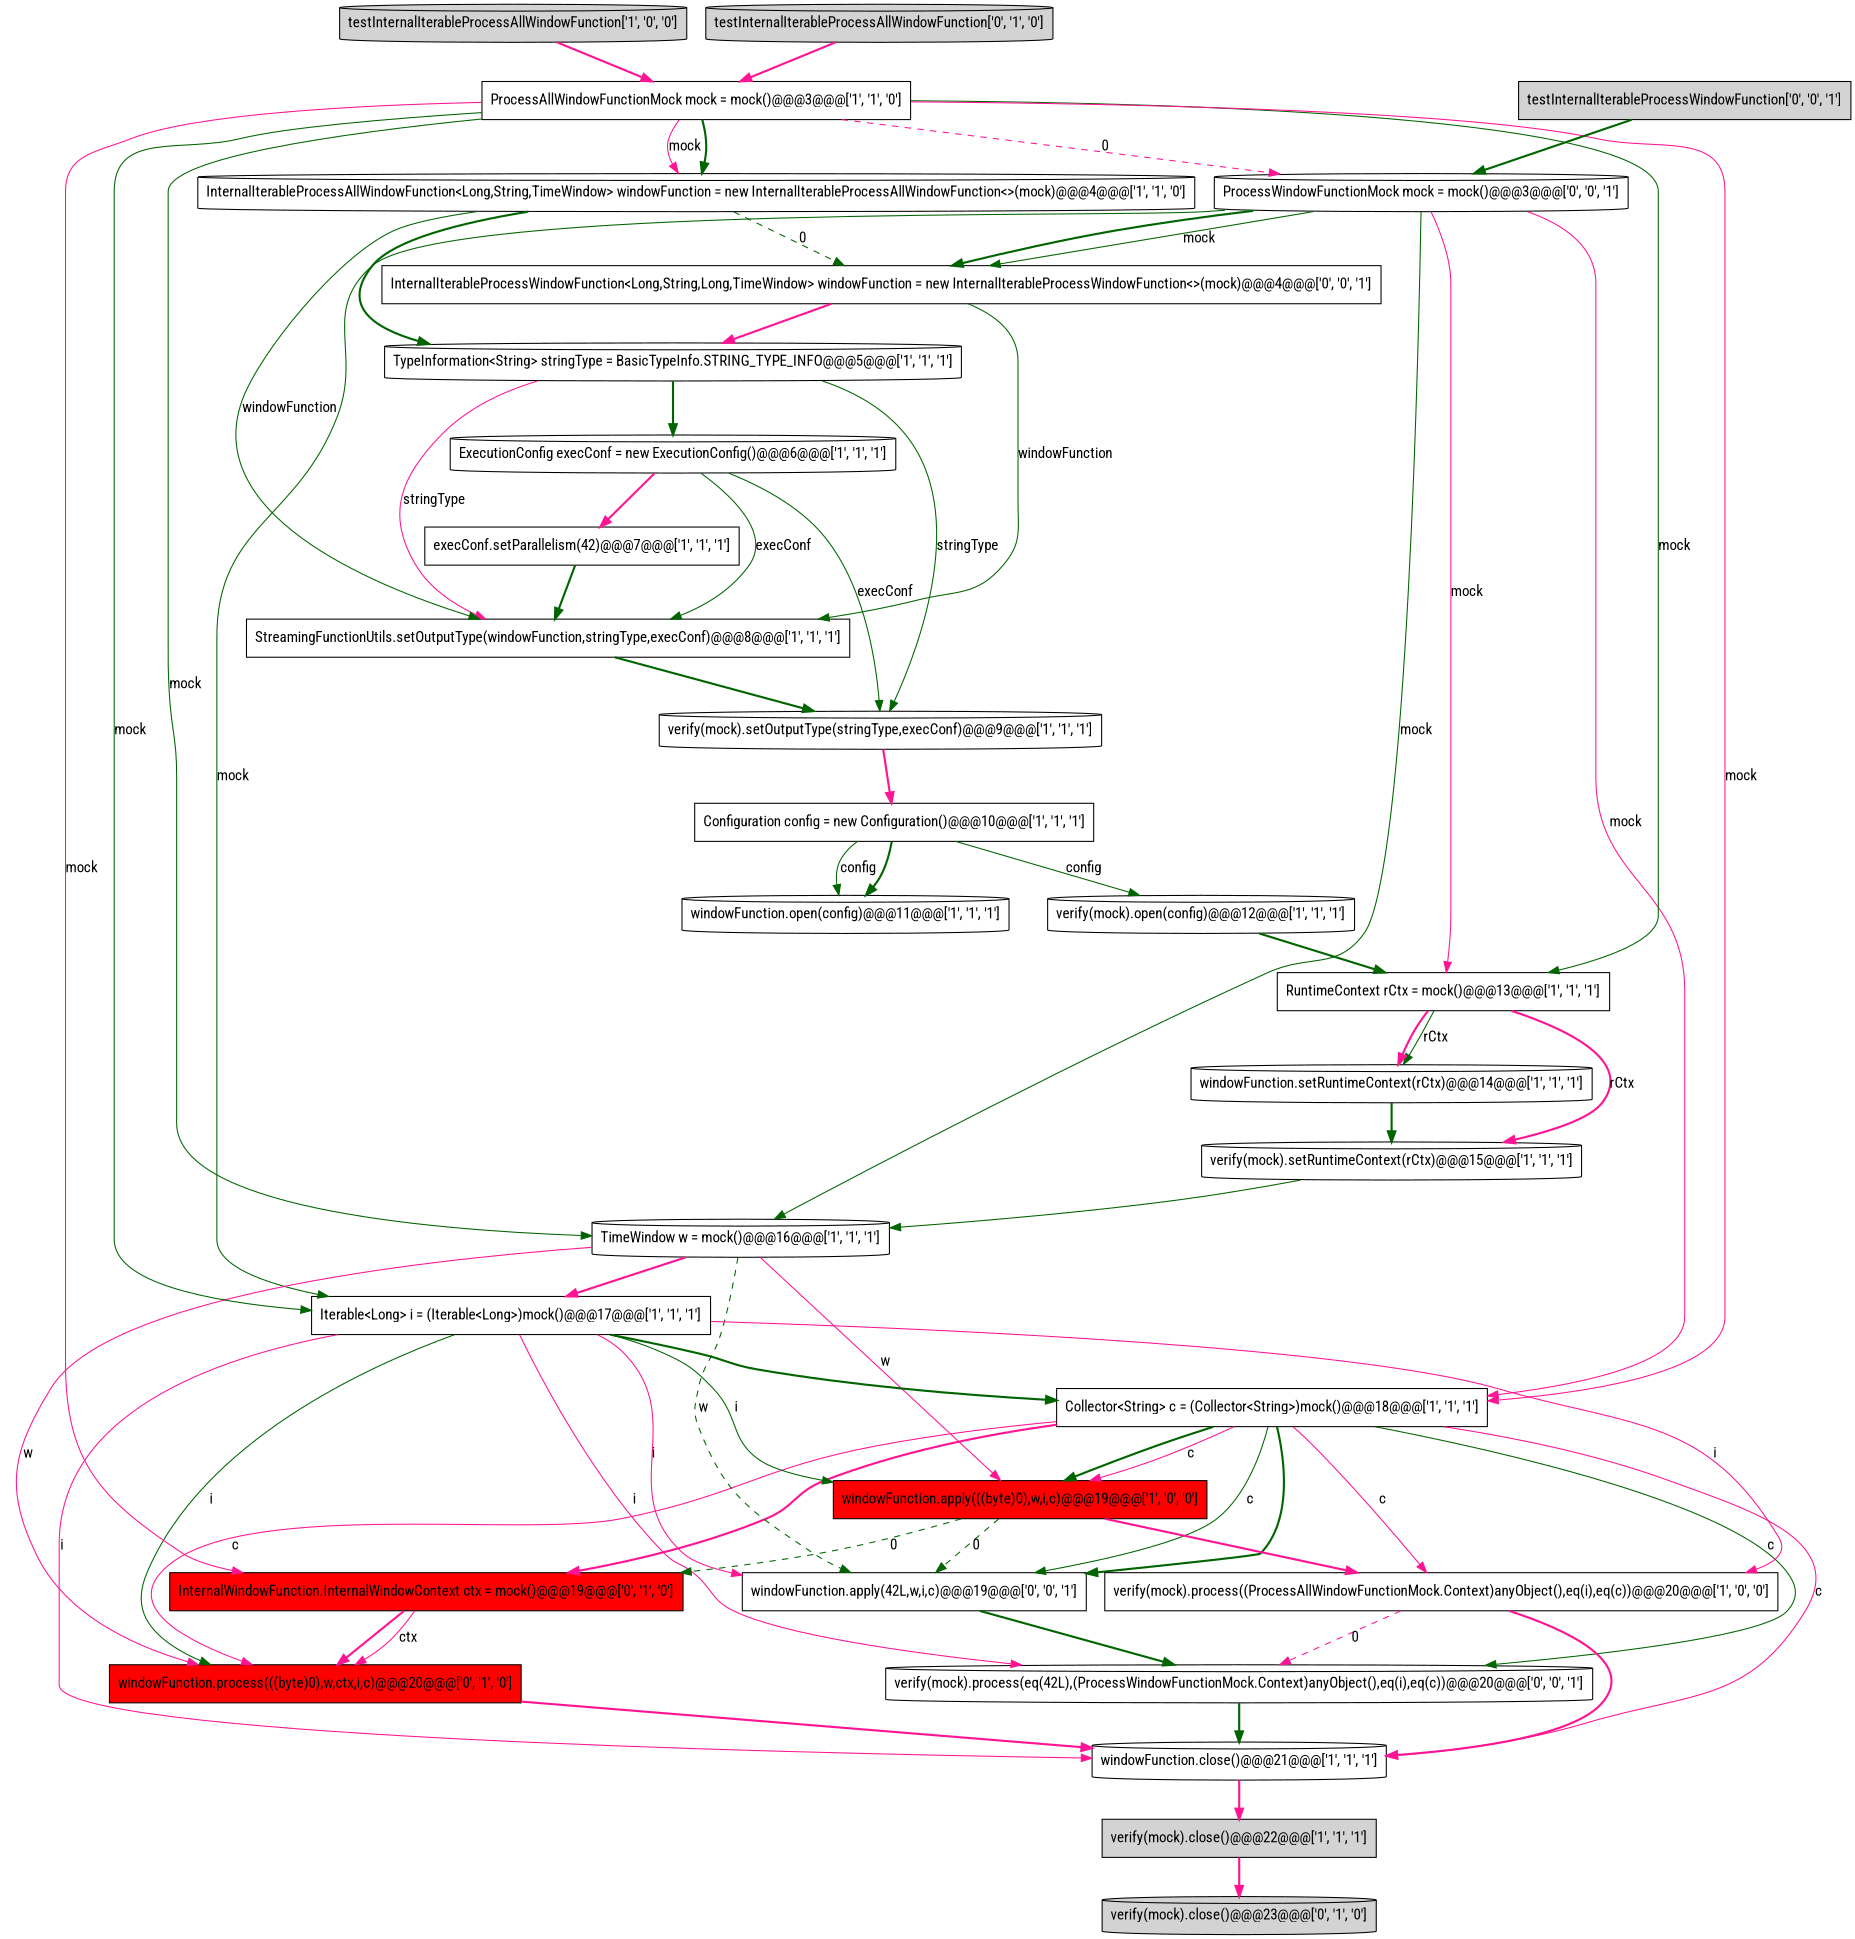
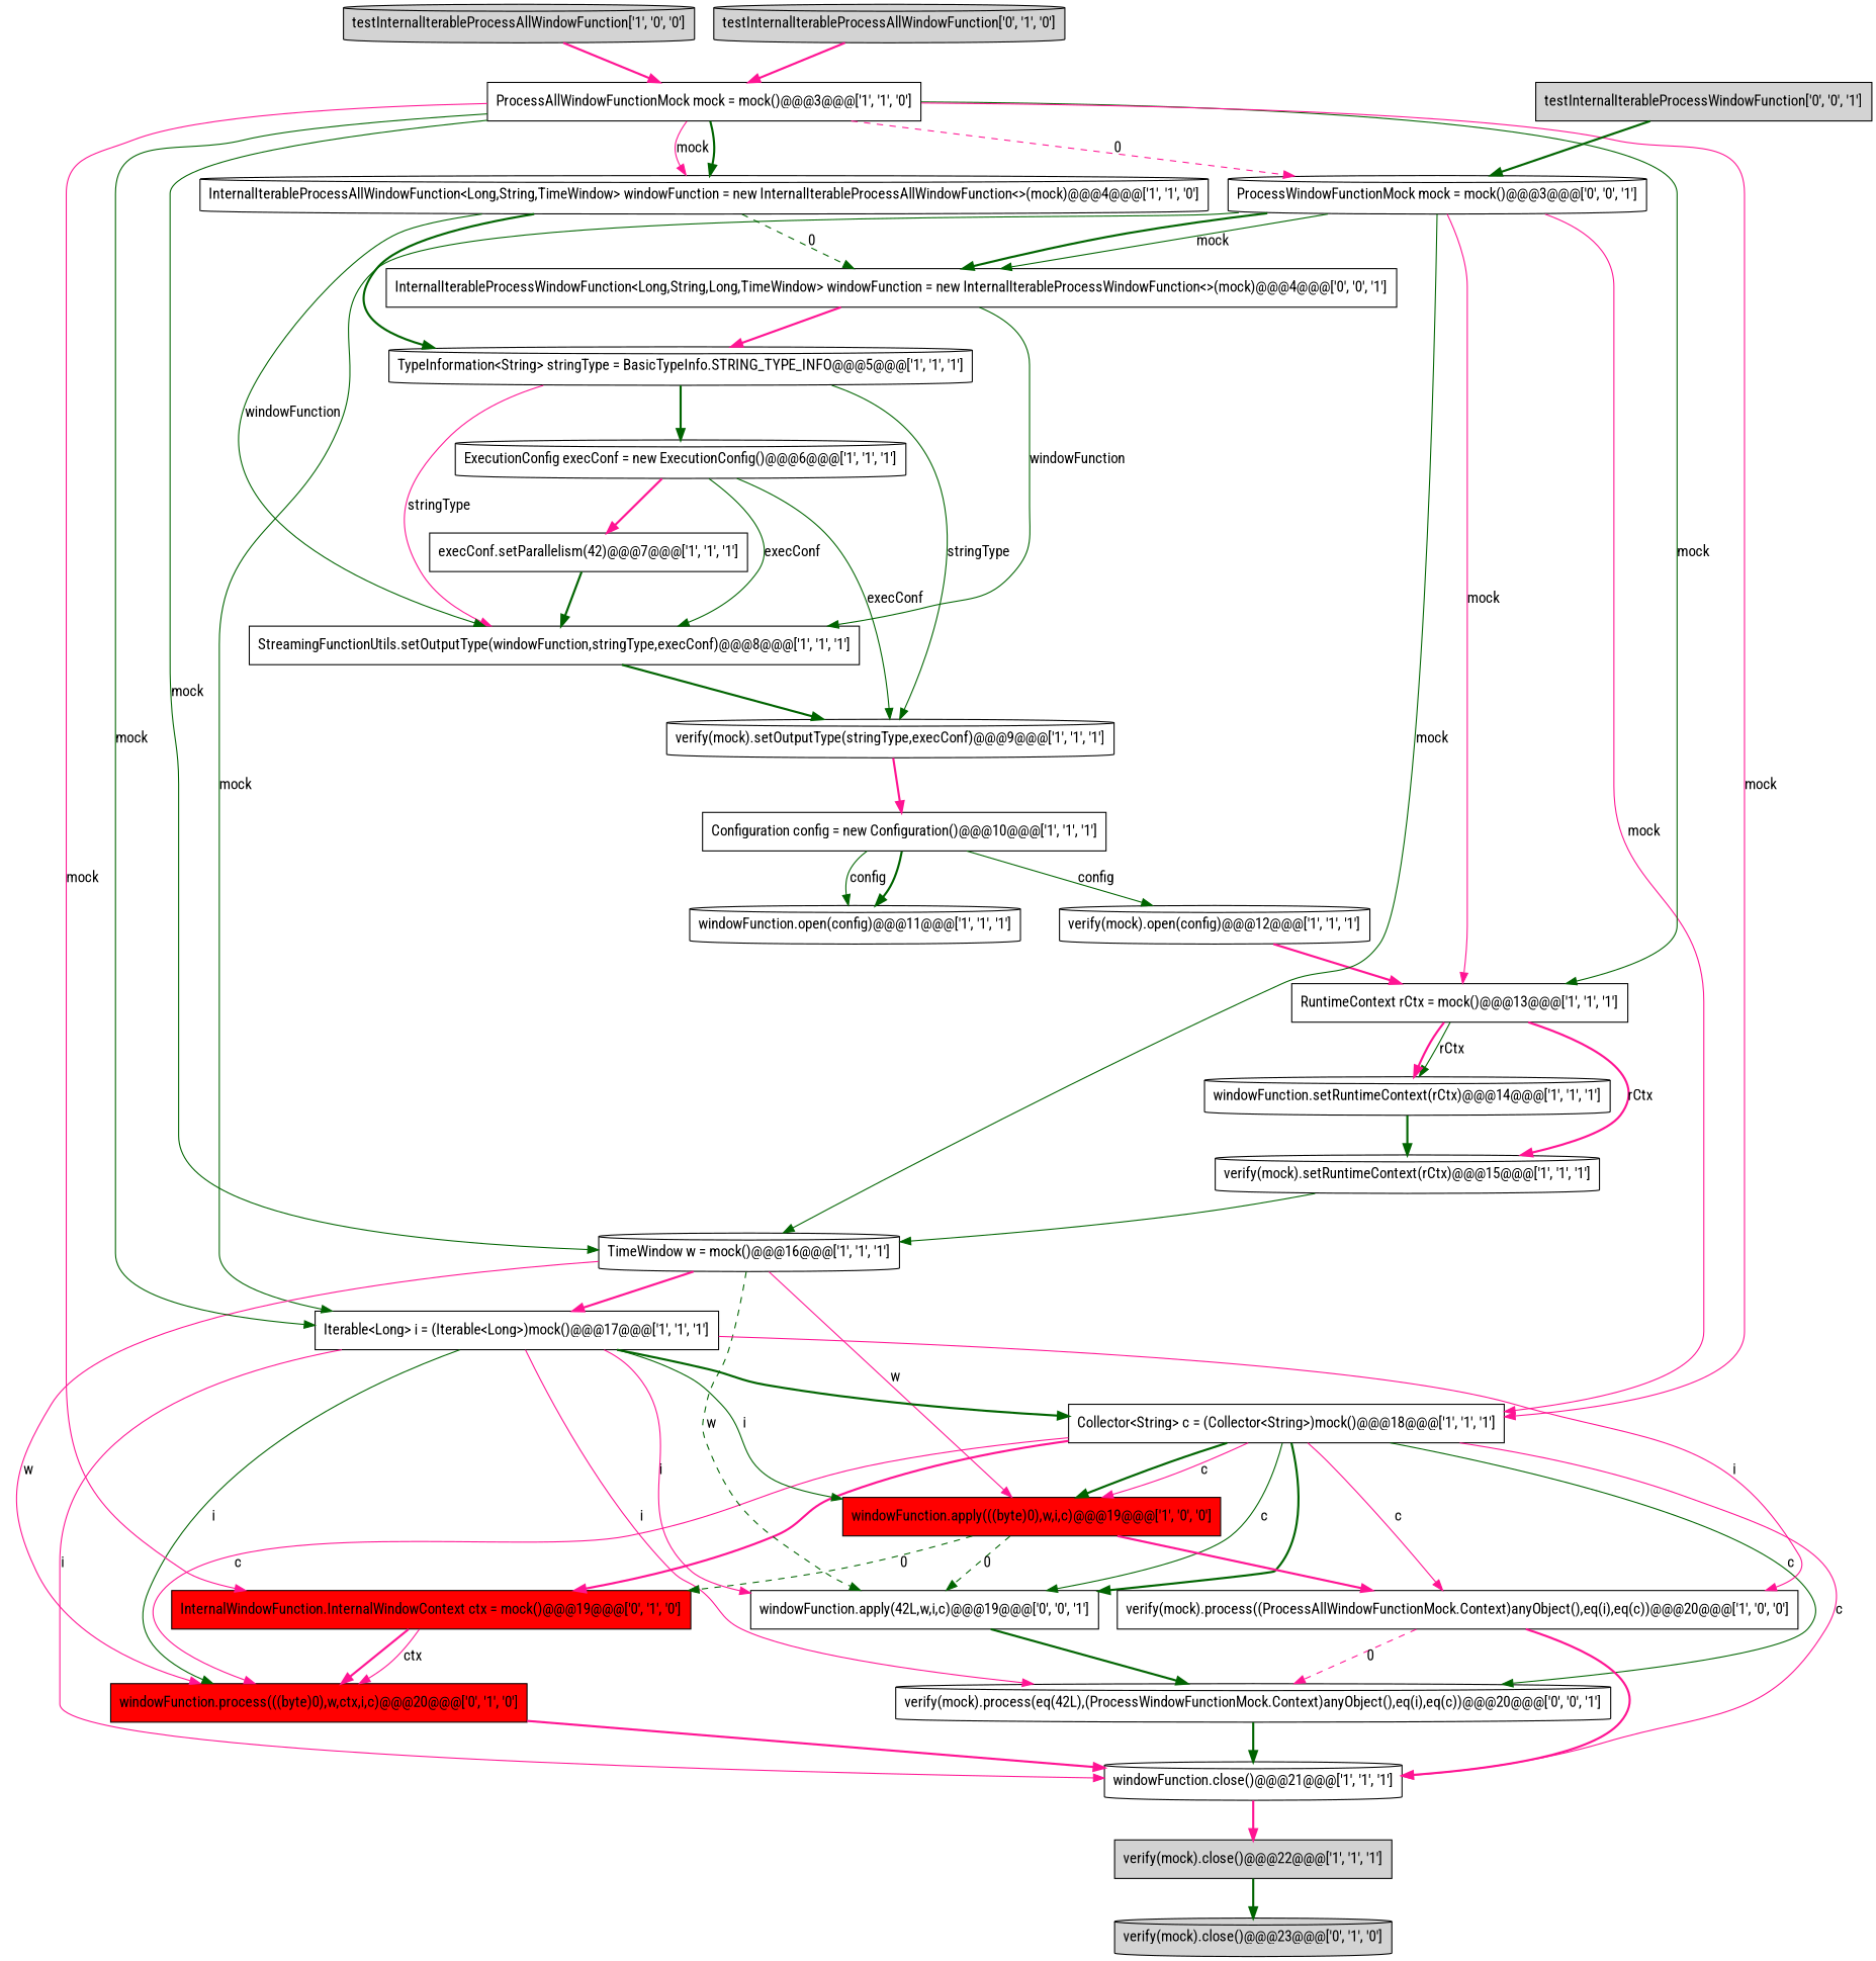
  digraph {
    fontname="Roboto Condensed"
    node [fillcolor=white fontname="Roboto Condensed" shape=cylinder style=filled]
    edge [color=darkgreen fontname="Roboto Condensed" style=solid]
    n1 [label="verify(mock).process(eq(42L),(ProcessWindowFunctionMock.Context)anyObject(),eq(i),eq(c))@@@20@@@['0', '0', '1']"]
    n2 [label="windowFunction.close()@@@21@@@['1', '1', '1']"]
    n3 [fillcolor=lightgray label="verify(mock).close()@@@22@@@['1', '1', '1']" shape=box]
    n4 [label="windowFunction.apply(42L,w,i,c)@@@19@@@['0', '0', '1']" shape=box]
    n5 [fillcolor=lightgray label="verify(mock).close()@@@23@@@['0', '1', '0']"]
    n6 [label="Configuration config = new Configuration()@@@10@@@['1', '1', '1']" shape=box]
    n7 [label="verify(mock).open(config)@@@12@@@['1', '1', '1']"]
    n8 [label="windowFunction.open(config)@@@11@@@['1', '1', '1']"]
    n9 [label="RuntimeContext rCtx = mock()@@@13@@@['1', '1', '1']" shape=box]
    n10 [label="verify(mock).setRuntimeContext(rCtx)@@@15@@@['1', '1', '1']"]
    n11 [label="windowFunction.setRuntimeContext(rCtx)@@@14@@@['1', '1', '1']"]
    n12 [fillcolor=red label="InternalWindowFunction.InternalWindowContext ctx = mock()@@@19@@@['0', '1', '0']" shape=box]
    n13 [fillcolor=red label="windowFunction.process(((byte)0),w,ctx,i,c)@@@20@@@['0', '1', '0']" shape=box]
    n14 [label="TypeInformation<String> stringType = BasicTypeInfo.STRING_TYPE_INFO@@@5@@@['1', '1', '1']"]
    n15 [label="verify(mock).setOutputType(stringType,execConf)@@@9@@@['1', '1', '1']"]
    n16 [label="ExecutionConfig execConf = new ExecutionConfig()@@@6@@@['1', '1', '1']"]
    n17 [label="StreamingFunctionUtils.setOutputType(windowFunction,stringType,execConf)@@@8@@@['1', '1', '1']" shape=box]
    n18 [label="execConf.setParallelism(42)@@@7@@@['1', '1', '1']" shape=box]
    n19 [label="ProcessWindowFunctionMock mock = mock()@@@3@@@['0', '0', '1']"]
    n20 [label="Collector<String> c = (Collector<String>)mock()@@@18@@@['1', '1', '1']" shape=box]
    n21 [label="InternalIterableProcessWindowFunction<Long,String,Long,TimeWindow> windowFunction = new InternalIterableProcessWindowFunction<>(mock)@@@4@@@['0', '0', '1']" shape=box]
    n22 [label="TimeWindow w = mock()@@@16@@@['1', '1', '1']"]
    n23 [label="Iterable<Long> i = (Iterable<Long>)mock()@@@17@@@['1', '1', '1']" shape=box]
    n24 [fillcolor=red label="windowFunction.apply(((byte)0),w,i,c)@@@19@@@['1', '0', '0']" shape=box]
    n25 [label="verify(mock).process((ProcessAllWindowFunctionMock.Context)anyObject(),eq(i),eq(c))@@@20@@@['1', '0', '0']" shape=box]
    n26 [label="InternalIterableProcessAllWindowFunction<Long,String,TimeWindow> windowFunction = new InternalIterableProcessAllWindowFunction<>(mock)@@@4@@@['1', '1', '0']"]
    n27 [fillcolor=lightgray label="testInternalIterableProcessAllWindowFunction['1', '0', '0']"]
    n28 [label="ProcessAllWindowFunctionMock mock = mock()@@@3@@@['1', '1', '0']" shape=box]
    n29 [fillcolor=lightgray label="testInternalIterableProcessWindowFunction['0', '0', '1']" shape=box]
    n30 [fillcolor=lightgray label="testInternalIterableProcessAllWindowFunction['0', '1', '0']"]
    n1 -> n2 [style=bold]
    n2 -> n3 [color=deeppink style=bold]
-   n3 -> n5 [color=deeppink style=bold]
+   n3 -> n5 [style=bold]
    n4 -> n1 [style=bold]
    n6 -> n7 [label=config]
    n6 -> n8 [style=bold]
    n6 -> n8 [label=config]
-   n7 -> n9 [style=bold]
+   n7 -> n9 [color=deeppink style=bold]
    n9 -> n10 [color=deeppink label=rCtx style=bold]
    n9 -> n11 [label=rCtx]
    n9 -> n11 [color=deeppink style=bold]
    n10 -> n22
    n11 -> n10 [style=bold]
    n12 -> n13 [color=deeppink style=bold]
    n12 -> n13 [color=deeppink label=ctx]
    n13 -> n2 [color=deeppink style=bold]
    n14 -> n15 [label=stringType]
    n14 -> n16 [style=bold]
    n14 -> n17 [color=deeppink label=stringType]
    n15 -> n6 [color=deeppink style=bold]
    n16 -> n15 [label=execConf]
    n16 -> n17 [label=execConf]
    n16 -> n18 [color=deeppink style=bold]
    n17 -> n15 [style=bold]
    n18 -> n17 [style=bold]
    n19 -> n9 [color=deeppink label=mock]
    n19 -> n20 [color=deeppink label=mock]
    n19 -> n21 [label=mock]
    n19 -> n21 [style=bold]
    n19 -> n22 [label=mock]
    n19 -> n23 [label=mock]
    n20 -> n1 [label=c]
    n20 -> n2 [color=deeppink label=c]
    n20 -> n4 [style=bold]
    n20 -> n4 [label=c]
    n20 -> n12 [color=deeppink style=bold]
    n20 -> n13 [color=deeppink label=c]
    n20 -> n24 [style=bold]
    n20 -> n24 [color=deeppink label=c]
    n20 -> n25 [color=deeppink label=c]
    n21 -> n14 [color=deeppink style=bold]
    n21 -> n17 [label=windowFunction]
    n22 -> n4 [label=w style=dashed]
    n22 -> n13 [color=deeppink label=w]
    n22 -> n23 [color=deeppink style=bold]
    n22 -> n24 [color=deeppink label=w]
    n23 -> n1 [color=deeppink label=i]
    n23 -> n2 [color=deeppink label=i]
    n23 -> n4 [color=deeppink label=i]
    n23 -> n13 [label=i]
    n23 -> n20 [style=bold]
    n23 -> n24 [label=i]
    n23 -> n25 [color=deeppink label=i]
    n24 -> n4 [label=0 style=dashed]
    n24 -> n12 [label=0 style=dashed]
    n24 -> n25 [color=deeppink style=bold]
    n25 -> n1 [color=deeppink label=0 style=dashed]
    n25 -> n2 [color=deeppink style=bold]
    n26 -> n14 [style=bold]
    n26 -> n17 [label=windowFunction]
    n26 -> n21 [label=0 style=dashed]
    n27 -> n28 [color=deeppink style=bold]
    n28 -> n9 [label=mock]
    n28 -> n12 [color=deeppink label=mock]
    n28 -> n19 [color=deeppink label=0 style=dashed]
    n28 -> n20 [color=deeppink label=mock]
    n28 -> n22 [label=mock]
    n28 -> n23 [label=mock]
    n28 -> n26 [style=bold]
    n28 -> n26 [color=deeppink label=mock]
    n29 -> n19 [style=bold]
    n30 -> n28 [color=deeppink style=bold]
  }
